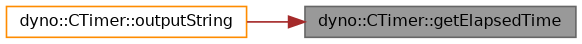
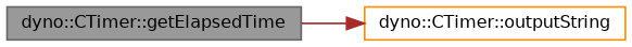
  digraph {
    rankdir=RL
    node [fontname=Helvetica fontsize=10 shape=box style=filled]
    n1 [color=gray40 fillcolor=grey60 fontcolor=black height=0.2 label="dyno::CTimer::getElapsedTime" width=0.4]
    n2 [color=darkorange fillcolor=white height=0.2 label="dyno::CTimer::outputString" width=0.4]
-   n1 -> n2 [color=brown dir=back fontname=Helvetica fontsize=10 labelfontname=Helvetica labelfontsize=10 style=solid]
+   n2 -> n1 [color=brown dir=back fontname=Helvetica fontsize=10 labelfontname=Helvetica labelfontsize=10 style=solid]
  }
